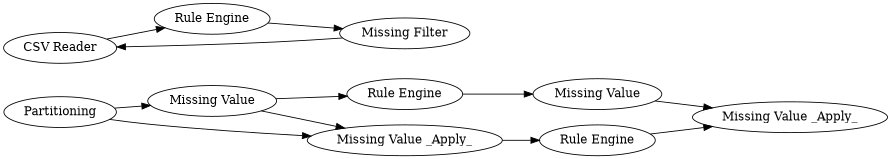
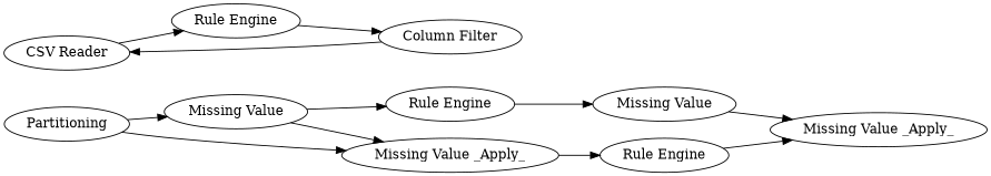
  digraph {
    rankdir=LR
    n1 [label="Rule Engine"]
    n2 [label="Missing Value"]
    n3 [label="Missing Value _Apply_"]
    n4 [label="Rule Engine"]
    n5 [label="Missing Value"]
    n6 [label="Missing Value _Apply_"]
    n7 [label="CSV Reader"]
    n8 [label="Rule Engine"]
-   n9 [label="Missing Filter"]
+   n9 [label="Column Filter"]
    n10 [label=Partitioning]
    n1 -> n2
    n2 -> n3
    n4 -> n3
    n5 -> n1
    n5 -> n6
    n6 -> n4
    n7 -> n8
    n8 -> n9
    n9 -> n7
    n10 -> n5
    n10 -> n6
  }
